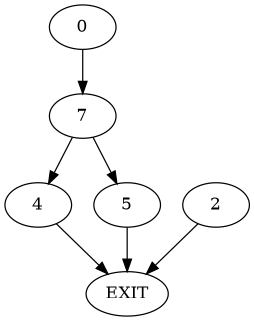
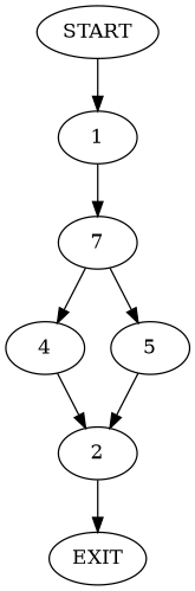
  digraph {
-   1 [label=0]
+   n1 [label=START]
+   1
    n3 [label=7]
    n4 [label=EXIT]
    2
    4
    5
+   n1 -> 1
    1 -> n3
    n3 -> 4
    n3 -> 5
    2 -> n4
-   4 -> n4
-   5 -> n4
+   4 -> 2
+   5 -> 2
  }
